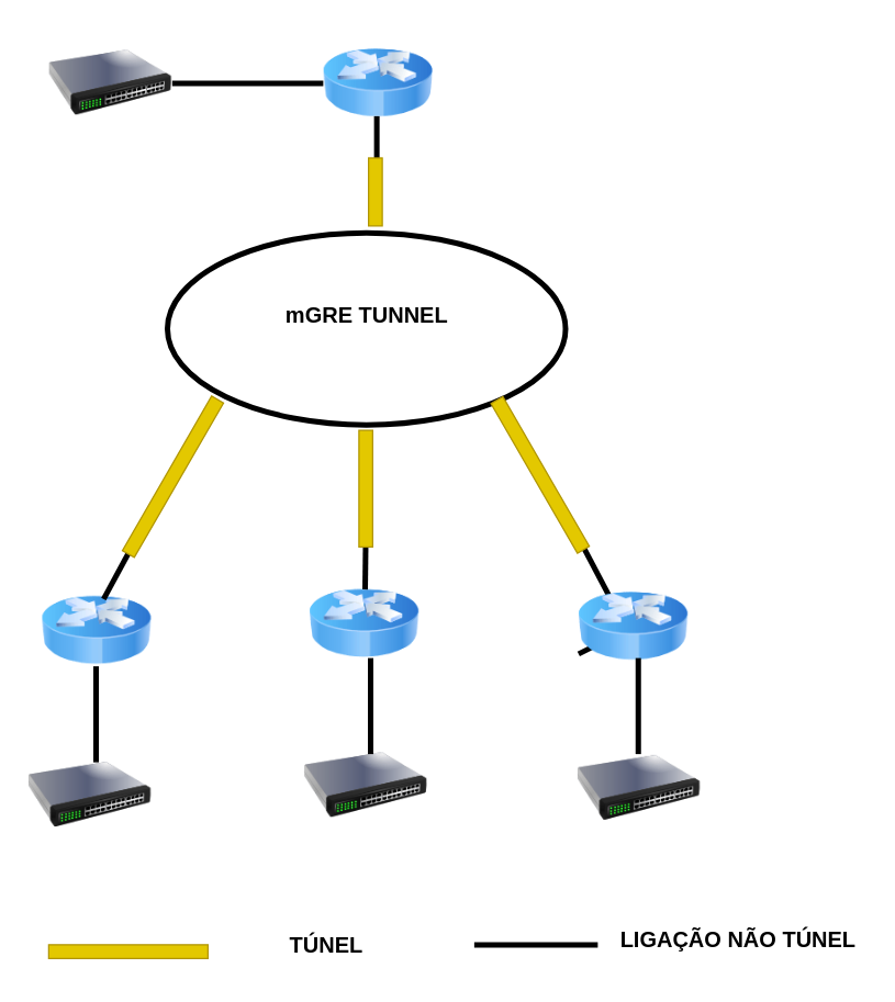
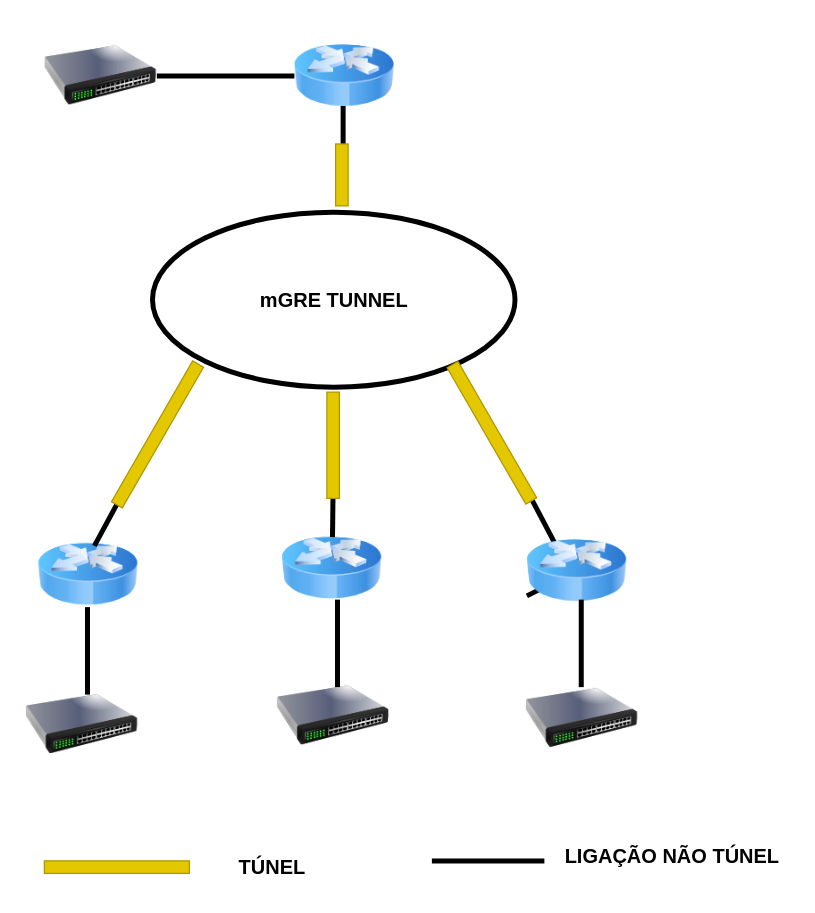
  <mxCell id="0" />
  <mxCell id="1" parent="0" />
  <mxCell id="2" value="" style="image;html=1;image=img/lib/clip_art/networking/Switch_128x128.png" vertex="1" parent="1"><mxGeometry x="35" y="20" width="90" height="80" as="geometry" /></mxCell>
  <mxCell id="3" value="" style="image;html=1;image=img/lib/clip_art/networking/Router_Icon_128x128.png" vertex="1" parent="1"><mxGeometry x="235" y="20" width="80" height="80" as="geometry" /></mxCell>
  <mxCell id="4" value="" style="image;html=1;image=img/lib/clip_art/networking/Router_Icon_128x128.png" vertex="1" parent="1"><mxGeometry x="225" y="414" width="80" height="80" as="geometry" /></mxCell>
  <mxCell id="5" value="" style="image;html=1;image=img/lib/clip_art/networking/Router_Icon_128x128.png" vertex="1" parent="1"><mxGeometry x="30" y="419" width="80" height="80" as="geometry" /></mxCell>
  <mxCell id="6" value="" style="image;html=1;image=img/lib/clip_art/networking/Switch_128x128.png" vertex="1" parent="1"><mxGeometry x="20" y="539" width="90" height="80" as="geometry" /></mxCell>
  <mxCell id="7" value="" style="image;html=1;image=img/lib/clip_art/networking/Switch_128x128.png" vertex="1" parent="1"><mxGeometry x="221" y="532" width="90" height="80" as="geometry" /></mxCell>
  <mxCell id="8" value="" style="image;html=1;image=img/lib/clip_art/networking/Switch_128x128.png" vertex="1" parent="1"><mxGeometry x="420" y="534" width="90" height="80" as="geometry" /></mxCell>
  <mxCell id="9" value="" style="endArrow=none;html=1;rounded=0;strokeWidth=4;" edge="1" parent="1" target="3"><mxGeometry width="50" height="50" relative="1" as="geometry"><mxPoint x="125" y="60" as="sourcePoint" /><mxPoint x="220" y="50" as="targetPoint" /></mxGeometry></mxCell>
  <mxCell id="10" value="" style="endArrow=none;html=1;rounded=0;strokeWidth=4;exitX=0;exitY=0.25;exitDx=0;exitDy=0;" edge="1" parent="1"><mxGeometry width="50" height="50" relative="1" as="geometry"><mxPoint x="445" y="437" as="sourcePoint" /><mxPoint x="425" y="399" as="targetPoint" /></mxGeometry></mxCell>
  <mxCell id="11" value="" style="endArrow=none;html=1;rounded=0;strokeWidth=4;" edge="1" parent="1"><mxGeometry width="50" height="50" relative="1" as="geometry"><mxPoint x="265.5" y="429" as="sourcePoint" /><mxPoint x="266" y="389" as="targetPoint" /></mxGeometry></mxCell>
  <mxCell id="12" value="" style="endArrow=none;html=1;rounded=0;strokeWidth=4;" edge="1" parent="1" target="13"><mxGeometry width="50" height="50" relative="1" as="geometry"><mxPoint x="455" y="459" as="sourcePoint" /><mxPoint x="295" y="268.996" as="targetPoint" /></mxGeometry></mxCell>
  <mxCell id="13" value="" style="image;html=1;image=img/lib/clip_art/networking/Router_Icon_128x128.png" vertex="1" parent="1"><mxGeometry x="421" y="416" width="80" height="80" as="geometry" /></mxCell>
  <mxCell id="14" value="" style="endArrow=none;html=1;rounded=0;strokeWidth=4;exitX=0;exitY=0.25;exitDx=0;exitDy=0;" edge="1" parent="1"><mxGeometry width="50" height="50" relative="1" as="geometry"><mxPoint x="69.5" y="555" as="sourcePoint" /><mxPoint x="69.5" y="485" as="targetPoint" /></mxGeometry></mxCell>
  <mxCell id="15" value="" style="endArrow=none;html=1;rounded=0;strokeWidth=4;exitX=0;exitY=0.25;exitDx=0;exitDy=0;" edge="1" parent="1"><mxGeometry width="50" height="50" relative="1" as="geometry"><mxPoint x="269.5" y="549" as="sourcePoint" /><mxPoint x="269.5" y="479" as="targetPoint" /></mxGeometry></mxCell>
  <mxCell id="16" value="" style="endArrow=none;html=1;rounded=0;strokeWidth=4;exitX=0;exitY=0.25;exitDx=0;exitDy=0;" edge="1" parent="1"><mxGeometry width="50" height="50" relative="1" as="geometry"><mxPoint x="464.5" y="549" as="sourcePoint" /><mxPoint x="464.5" y="479" as="targetPoint" /></mxGeometry></mxCell>
  <mxCell id="17" value="" style="rounded=0;whiteSpace=wrap;html=1;fillColor=#e3c800;strokeColor=#B09500;fontColor=#000000;" vertex="1" parent="1"><mxGeometry x="35" y="688" width="116" height="10" as="geometry" /></mxCell>
  <mxCell id="18" value="" style="endArrow=none;html=1;rounded=0;strokeWidth=4;exitX=0;exitY=0.25;exitDx=0;exitDy=0;" edge="1" parent="1"><mxGeometry width="50" height="50" relative="1" as="geometry"><mxPoint x="75" y="436" as="sourcePoint" /><mxPoint x="95" y="399" as="targetPoint" /></mxGeometry></mxCell>
  <mxCell id="19" value="" style="endArrow=none;html=1;rounded=0;strokeWidth=4;" edge="1" parent="1"><mxGeometry width="50" height="50" relative="1" as="geometry"><mxPoint x="274" y="119" as="sourcePoint" /><mxPoint x="274" y="84" as="targetPoint" /></mxGeometry></mxCell>
  <mxCell id="20" value="" style="rounded=0;whiteSpace=wrap;html=1;fillColor=#e3c800;strokeColor=#B09500;rotation=-90;fontColor=#000000;" vertex="1" parent="1"><mxGeometry x="248.23" y="134.23" width="49.54" height="10" as="geometry" /></mxCell>
  <mxCell id="21" value="" style="endArrow=none;html=1;rounded=0;strokeWidth=4;exitX=0;exitY=0.25;exitDx=0;exitDy=0;" edge="1" parent="1"><mxGeometry width="50" height="50" relative="1" as="geometry"><mxPoint x="435" y="688" as="sourcePoint" /><mxPoint x="345" y="688" as="targetPoint" /></mxGeometry></mxCell>
- <mxCell id="22" value="TÚNEL" style="text;html=1;strokeColor=none;fillColor=none;align=center;verticalAlign=middle;whiteSpace=wrap;rounded=0;fontSize=16;fontStyle=1" vertex="1" parent="1"><mxGeometry x="205" y="673" width="65" height="30" as="geometry" /></mxCell>
+ <mxCell id="22" value="TÚNEL" style="text;html=1;strokeColor=none;fillColor=none;align=center;verticalAlign=middle;whiteSpace=wrap;rounded=0;fontSize=16;fontStyle=1" vertex="1" parent="1"><mxGeometry x="185" y="678" width="65" height="30" as="geometry" /></mxCell>
  <mxCell id="23" value="LIGAÇÃO NÃO TÚNEL" style="text;html=1;strokeColor=none;fillColor=none;align=center;verticalAlign=middle;whiteSpace=wrap;rounded=0;fontSize=16;fontStyle=1" vertex="1" parent="1"><mxGeometry x="445" y="669" width="185" height="30" as="geometry" /></mxCell>
  <mxCell id="24" value="" style="ellipse;whiteSpace=wrap;html=1;strokeWidth=4;" vertex="1" parent="1"><mxGeometry x="121.5" y="169" width="290" height="140" as="geometry" /></mxCell>
  <mxCell id="25" value="" style="rounded=0;whiteSpace=wrap;html=1;fillColor=#e3c800;strokeColor=#B09500;rotation=-60;fontColor=#000000;" vertex="1" parent="1"><mxGeometry x="60.5" y="341.84" width="130" height="10" as="geometry" /></mxCell>
  <mxCell id="26" value="" style="rounded=0;whiteSpace=wrap;html=1;fillColor=#e3c800;strokeColor=#B09500;rotation=-120;fontColor=#000000;" vertex="1" parent="1"><mxGeometry x="330" y="340.5" width="126" height="10" as="geometry" /></mxCell>
  <mxCell id="27" value="" style="rounded=0;whiteSpace=wrap;html=1;fillColor=#e3c800;strokeColor=#B09500;rotation=-90;fontColor=#000000;" vertex="1" parent="1"><mxGeometry x="223.5" y="350.5" width="85" height="10" as="geometry" /></mxCell>
- <mxCell id="28" value="mGRE TUNNEL" style="text;html=1;strokeColor=none;fillColor=none;align=center;verticalAlign=middle;whiteSpace=wrap;rounded=0;fontSize=16;fontStyle=1" vertex="1" parent="1"><mxGeometry x="181.5" y="214" width="170" height="30" as="geometry" /></mxCell>
+ <mxCell id="28" value="mGRE TUNNEL" style="text;html=1;strokeColor=none;fillColor=none;align=center;verticalAlign=middle;whiteSpace=wrap;rounded=0;fontSize=16;fontStyle=1" vertex="1" parent="1"><mxGeometry x="181.5" y="224" width="170" height="30" as="geometry" /></mxCell>
